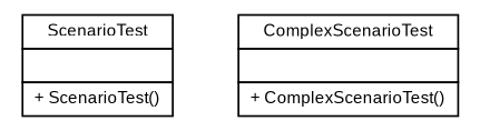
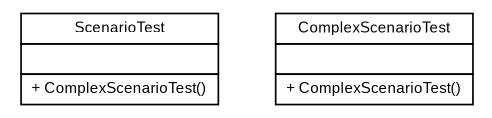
  digraph {
    nodesep=0.25
    ranksep=0.5
    node [fontcolor=black fontname=arial fontsize=9.0 shape=plaintext]
-   n1 [label=<<table title="es.upm.dit.gsi.shanks.model.scenario.ScenarioTest" border="0" cellborder="1" cellspacing="0" cellpadding="2" port="p" href="./ScenarioTest.html"> 		<tr><td><table border="0" cellspacing="0" cellpadding="1"> <tr><td align="center" balign="center"> ScenarioTest </td></tr> 		</table></td></tr> 		<tr><td><table border="0" cellspacing="0" cellpadding="1"> <tr><td align="left" balign="left">  </td></tr> 		</table></td></tr> 		<tr><td><table border="0" cellspacing="0" cellpadding="1"> <tr><td align="left" balign="left"> + ScenarioTest() </td></tr> 		</table></td></tr> 		</table>>]
+   n1 [label=<<table title="es.upm.dit.gsi.shanks.model.scenario.ScenarioTest" border="0" cellborder="1" cellspacing="0" cellpadding="2" port="p" href="./ScenarioTest.html"> 		<tr><td><table border="0" cellspacing="0" cellpadding="1"> <tr><td align="center" balign="center"> ScenarioTest </td></tr> 		</table></td></tr> 		<tr><td><table border="0" cellspacing="0" cellpadding="1"> <tr><td align="left" balign="left">  </td></tr> 		</table></td></tr> 		<tr><td><table border="0" cellspacing="0" cellpadding="1"> <tr><td align="left" balign="left"> + ComplexScenarioTest() </td></tr> 		</table></td></tr> 		</table>>]
    n2 [label=<<table title="es.upm.dit.gsi.shanks.model.scenario.ComplexScenarioTest" border="0" cellborder="1" cellspacing="0" cellpadding="2" port="p" href="./ComplexScenarioTest.html"> 		<tr><td><table border="0" cellspacing="0" cellpadding="1"> <tr><td align="center" balign="center"> ComplexScenarioTest </td></tr> 		</table></td></tr> 		<tr><td><table border="0" cellspacing="0" cellpadding="1"> <tr><td align="left" balign="left">  </td></tr> 		</table></td></tr> 		<tr><td><table border="0" cellspacing="0" cellpadding="1"> <tr><td align="left" balign="left"> + ComplexScenarioTest() </td></tr> 		</table></td></tr> 		</table>>]
  }
